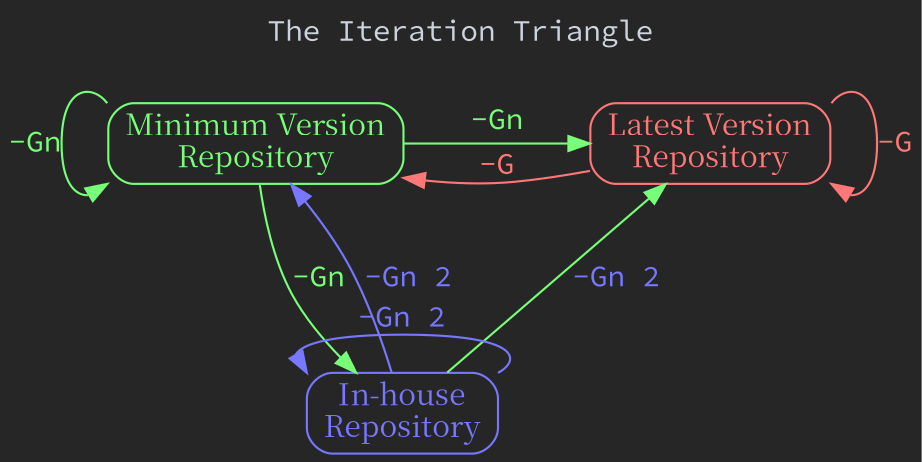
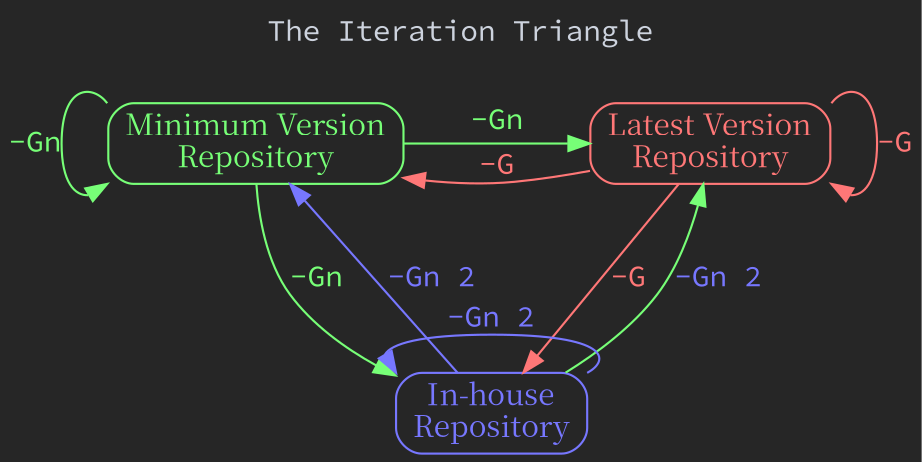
  digraph {
    bgcolor="#262626"
    compound=true
    fontcolor="#CDD3DE"
    fontname="Source Code Pro"
    label="The Iteration Triangle\n\n"
    labelloc=t
    nodesep=0.3
    rankdir=TB
    splines=true
    node [fontname="Noto Serif CJK SC" shape=box style=rounded]
    edge [color="#77FF77" fontcolor="#77FF77" fontname="Source Code Pro"]
    n1 [color="#77FF77" fontcolor="#77FF77" label="Minimum Version\nRepository"]
    n2 [color="#FF7777" fontcolor="#FF7777" label="Latest Version\nRepository"]
    n3 [color="#7777FF" fontcolor="#7777FF" label="In-house\nRepository"]
    subgraph sub_1 {
      rank=same
      n1
      n2
    }
    n1 -> n1 [headport=sw label="-Gn" tailport=nw]
    n1 -> n2 [label="-Gn" minlen=2]
    n1 -> n3 [label="-Gn"]
    n2 -> n1 [color="#FF7777" fontcolor="#FF7777" label="-G"]
    n2 -> n2 [color="#FF7777" fontcolor="#FF7777" headport=se label="-G" tailport=ne]
+   n2 -> n3 [color="#FF7777" fontcolor="#FF7777" label="-G" minlen=2]
    n3 -> n1 [color="#7777FF" fontcolor="#7777FF" label="-Gn 2" minlen=2]
    n3 -> n2 [fontcolor="#7777FF" label="-Gn 2"]
    n3 -> n3 [color="#7777FF" fontcolor="#7777FF" headport=nw label="-Gn 2" tailport=ne]
  }
